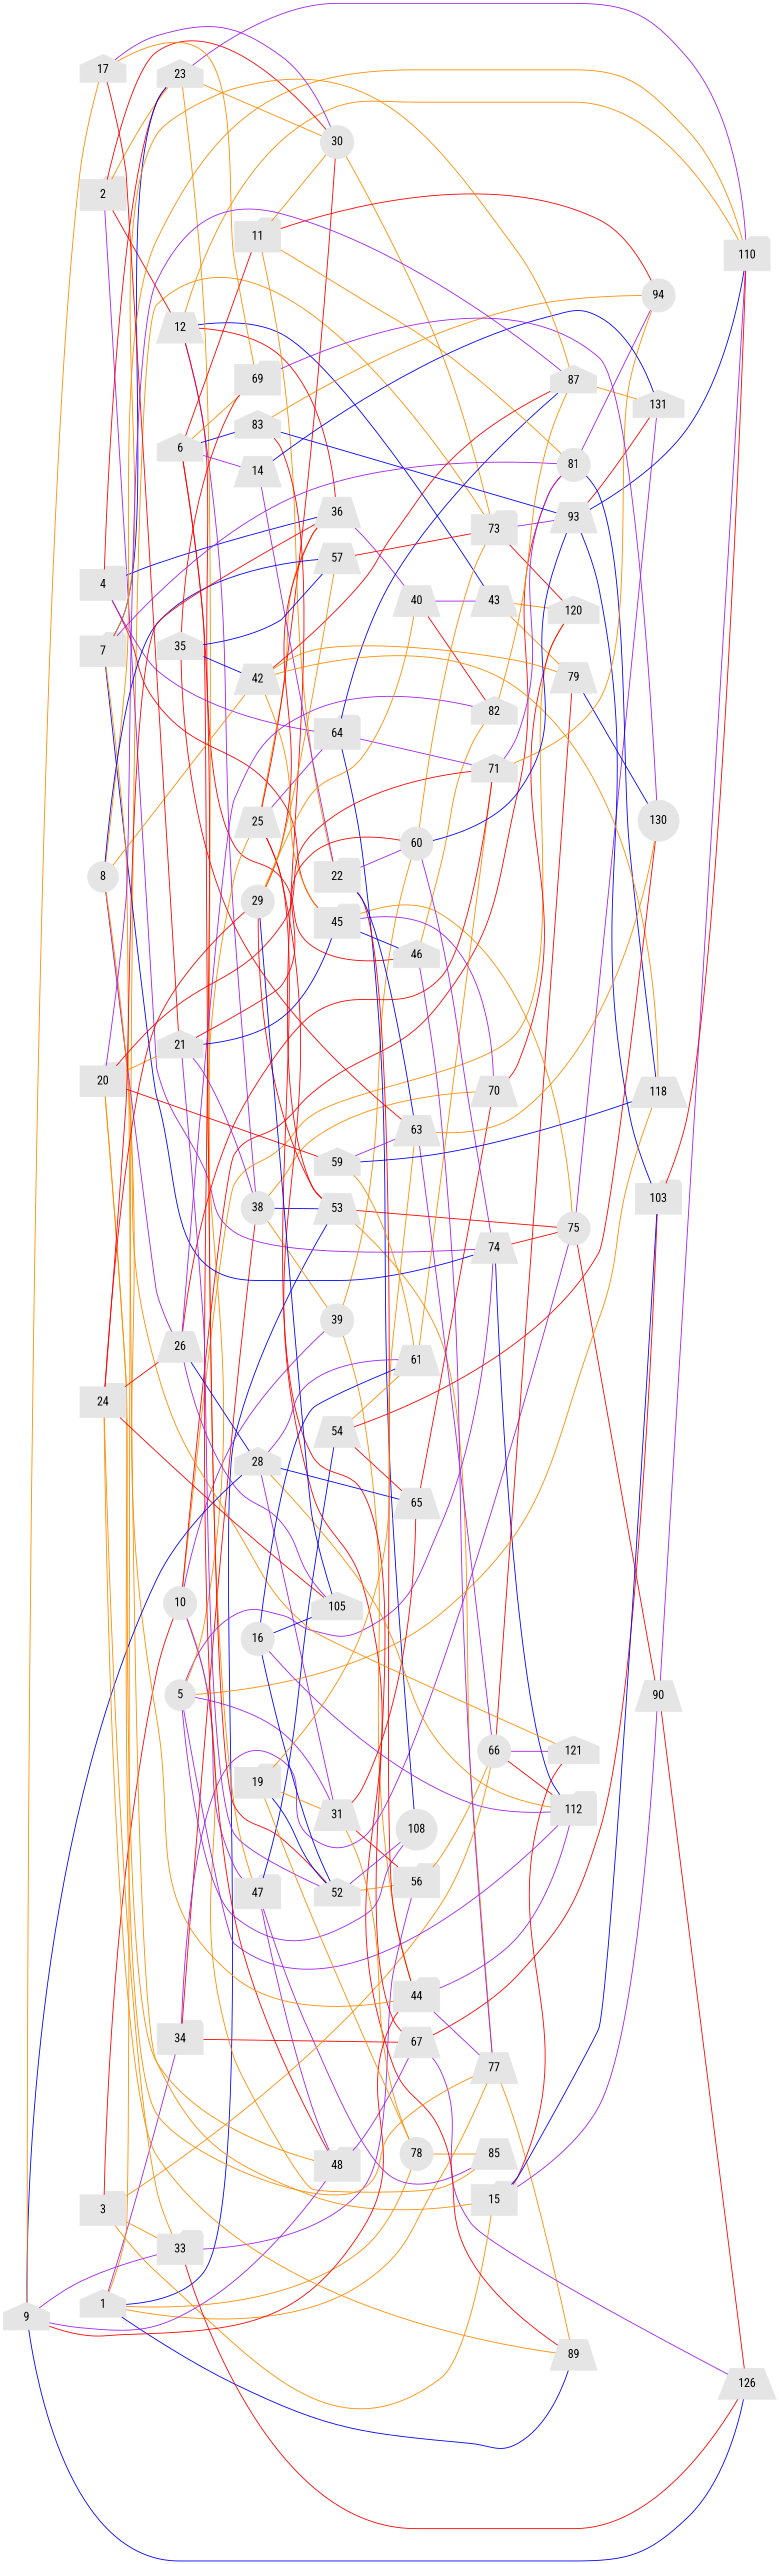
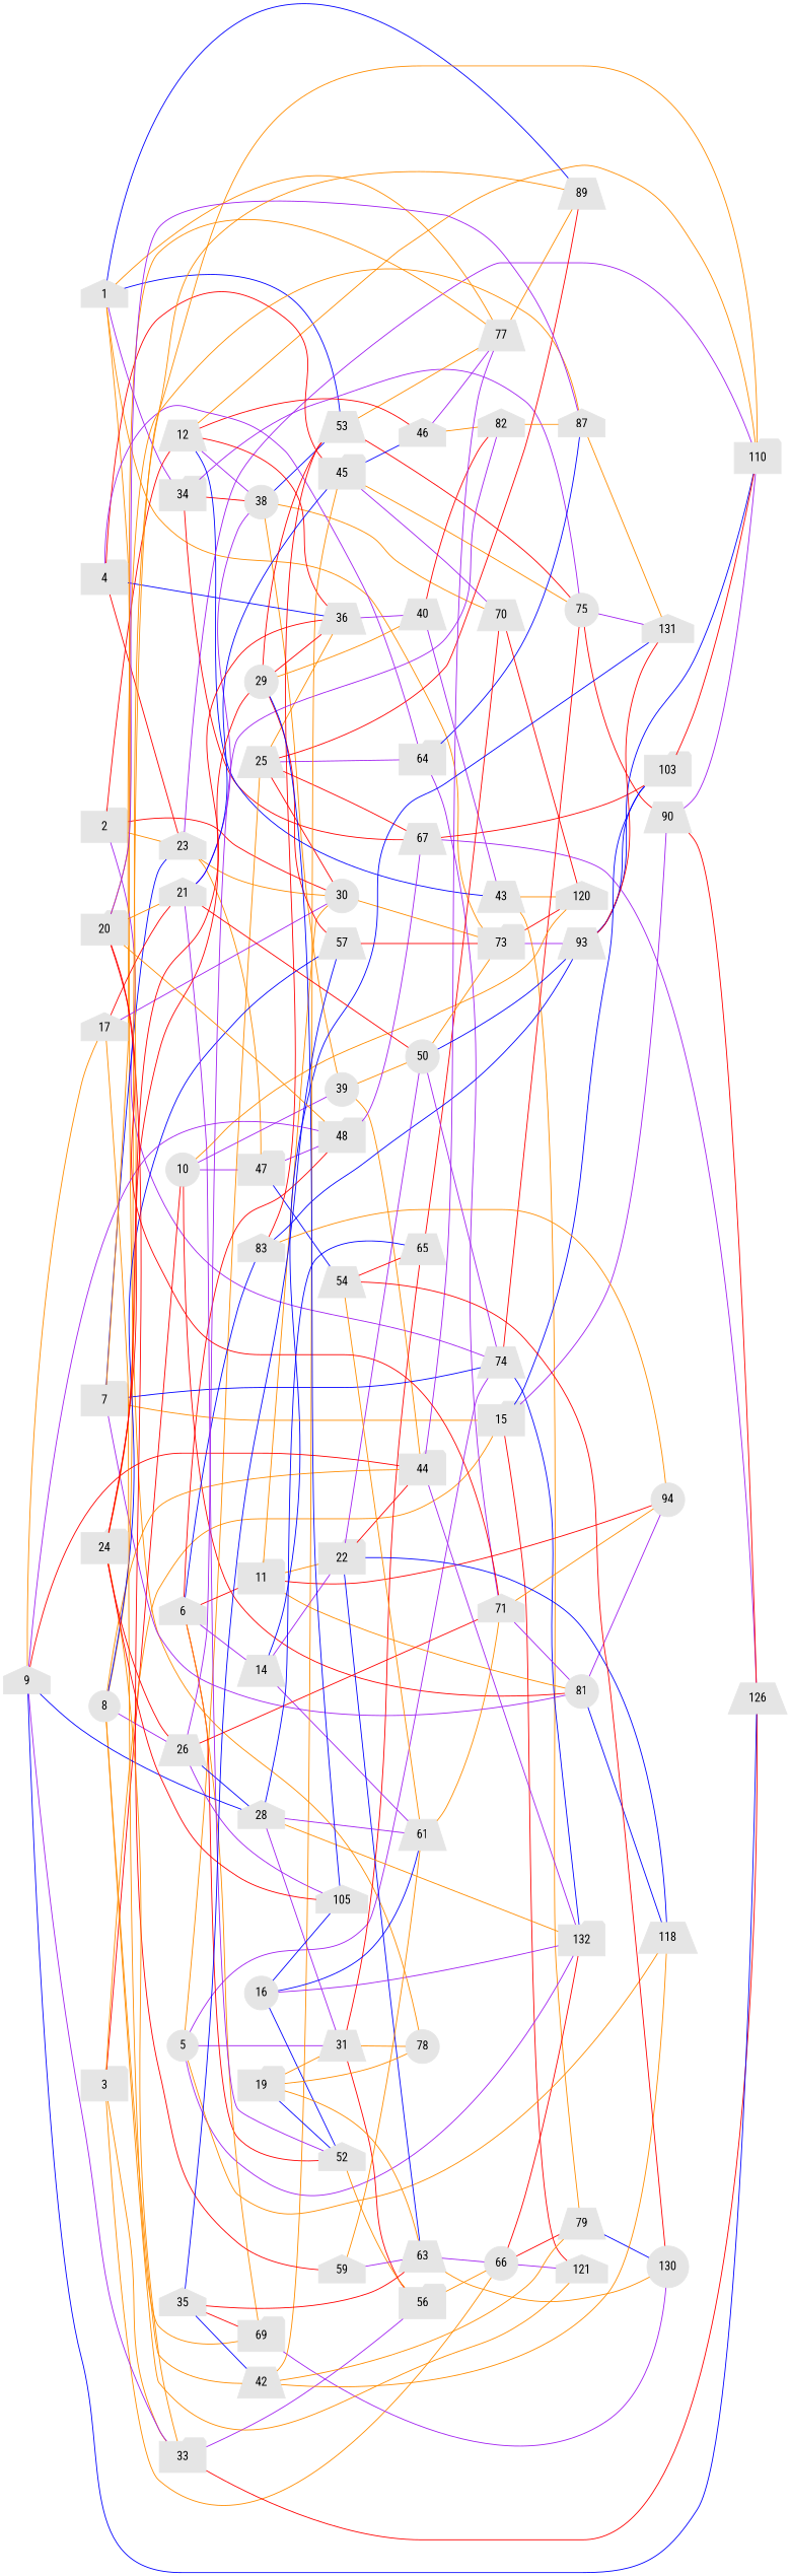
  graph {
    fontname="Roboto Condensed"
    rankdir=LR
    node [color=gray90 fontname="Roboto Condensed" shape=trapezium style=filled]
    edge [color=darkorange fontname="Roboto Condensed"]
    1 [shape=house super="+97"]
    34 [shape=folder]
    53 [super="+54"]
    73 [shape=folder super="+111"]
    77 [super="+122"]
    78 [shape=circle]
    89
    38 [shape=circle super="+100"]
    67 [super="+127"]
    75 [shape=circle super="+98"]
    120 [shape=house]
    93 [super="+114"]
-   85
    12 [super="+84"]
    36 [super="+68"]
    110 [shape=folder super="+123"]
    43
    46 [shape=house]
    2 [shape=folder]
    23 [shape=house super="+41"]
    30 [shape=circle super="+104"]
    74 [super="+117"]
    47 [shape=folder super="+60"]
-   112 [shape=folder super="+125"]
+   112 [shape=folder super="+125" label=132]
    10 [shape=circle super="+49"]
    81 [shape=circle super="+83"]
    39 [shape=circle]
    3 [shape=folder]
    15 [shape=folder super="+32"]
    33 [shape=folder super="+72"]
    66 [shape=circle super="+86"]
    121 [shape=house]
    90
    103 [shape=folder]
    126
    56 [shape=folder]
    79
    4 [shape=folder]
    45 [shape=folder super="+129"]
    64 [shape=folder super="+115"]
    40
    70
-   108 [shape=circle]
    87 [shape=house super="+107"]
    71 [shape=house super="+99"]
    5 [shape=circle super="+109"]
    25 [super="+106"]
    31 [super="+37"]
    118
    65
    6 [shape=house super="+80"]
    11 [shape=folder super="+58"]
    n53 [label=83 shape=house]
    14
    48 [shape=folder super="+124"]
    52 [shape=house super="+62"]
    69 [shape=folder]
    22 [shape=folder super="+119"]
    94 [shape=circle]
    61 [super="+95"]
    131 [shape=house]
    130 [shape=circle]
    7 [shape=folder super="+101"]
    8 [shape=circle super="+18"]
    26 [super="+96"]
    42 [super="+102"]
    44 [shape=folder super="+92"]
    57
    28 [shape=house super="+88"]
    105 [shape=house]
    82 [shape=house]
    9 [shape=house super="+51"]
    17 [shape=house]
    21 [shape=house super="+27"]
-   50 [shape=circle super="+116" label=60]
+   50 [shape=circle super="+116"]
    n76 [label=54]
    63 [super="+128"]
    16 [shape=circle]
    19 [shape=folder]
    20 [shape=folder super="+91"]
    59 [shape=house]
    24 [shape=folder super="+76"]
    29 [shape=circle super="+113"]
    35 [shape=house]
    1 -- 34 [color=purple]
    1 -- 53 [color=blue]
    1 -- 73
    1 -- 77
    1 -- 78
    1 -- 89 [color=blue]
    34 -- 38 [color=red]
    34 -- 67 [color=red]
    34 -- 75 [color=purple]
    53 -- 77
    53 -- 75 [color=red]
    73 -- 120 [color=red]
    73 -- 93 [color=purple]
    77 -- 89
-   78 -- 85
    38 -- 53 [color=blue]
    38 -- 39
    38 -- 70
    67 -- 103 [color=red]
    67 -- 126 [color=purple]
    75 -- 90 [color=red]
    75 -- 131 [color=purple]
    93 -- 110 [color=blue]
    93 -- 103 [color=blue]
    93 -- 131 [color=red]
    12 -- 38 [color=purple]
    12 -- 36 [color=red]
    12 -- 110
    12 -- 43 [color=blue]
    12 -- 46 [color=red]
    36 -- 40 [color=purple]
    43 -- 120
    43 -- 79
    46 -- 77 [color=purple]
    46 -- 82
    2 -- 12 [color=red]
    2 -- 23
    2 -- 30 [color=red]
    2 -- 74 [color=purple]
    23 -- 110 [color=purple]
    23 -- 30
    23 -- 47
    30 -- 73
    74 -- 75 [color=red]
    74 -- 112 [color=blue]
-   47 -- 85 [color=purple weight=2]
    47 -- 48 [color=purple]
    47 -- n76 [color=blue]
    10 -- 120
-   10 -- 85
    10 -- 47 [color=purple]
    10 -- 81 [color=red]
    10 -- 39 [color=purple]
    81 -- 118 [color=blue]
    81 -- 94 [color=purple]
    39 -- 44
    39 -- 50
    3 -- 10 [color=red]
    3 -- 15
    3 -- 33
    3 -- 66
    15 -- 121 [color=red]
    15 -- 90 [color=purple]
    15 -- 103 [color=blue]
    33 -- 126 [color=red]
    33 -- 56 [color=purple]
    66 -- 112 [color=red]
    66 -- 121 [color=purple]
    66 -- 79 [color=red]
    90 -- 110 [color=purple]
    90 -- 126 [color=red]
    103 -- 110 [color=red]
    56 -- 66
    79 -- 130 [color=blue]
    4 -- 36 [color=blue]
    4 -- 23 [color=red]
    4 -- 45 [color=red]
    4 -- 64 [color=purple]
    45 -- 75
    45 -- 46 [color=blue]
    45 -- 70 [color=purple]
-   64 -- 108 [color=blue weight=2]
    64 -- 87 [color=blue]
    64 -- 71 [color=purple]
    40 -- 43 [color=purple]
    40 -- 82 [color=red]
    70 -- 120 [color=red]
    87 -- 131
    71 -- 81 [color=purple]
    71 -- 94
    5 -- 74 [color=purple]
    5 -- 112 [color=purple]
-   5 -- 108 [color=purple]
    5 -- 25
    5 -- 31 [color=purple]
    5 -- 118
    25 -- 89 [color=red]
    25 -- 67 [color=red]
    25 -- 36
    25 -- 30 [color=red]
    25 -- 64 [color=purple]
    31 -- 78
    31 -- 56 [color=red]
    31 -- 65 [color=red]
    65 -- 70 [color=red]
    6 -- 11 [color=red]
    6 -- n53 [color=blue]
    6 -- 14 [color=purple]
    6 -- 48 [color=red]
    6 -- 52 [color=red]
    6 -- 69
    11 -- 30
    11 -- 81
    11 -- 22 [weight=2]
    11 -- 94 [color=red]
    n53 -- 53 [color=red]
    n53 -- 93 [color=blue]
    n53 -- 94
    14 -- 22 [color=purple]
+   14 -- 61 [color=purple]
    14 -- 131 [color=blue]
    48 -- 67 [color=purple weight=2]
    52 -- 56
-   52 -- 108 [color=purple]
    69 -- 130 [color=purple]
    22 -- 44 [color=red]
    22 -- 50 [color=purple]
    22 -- 63 [color=blue]
    61 -- 71
    7 -- 23 [color=blue]
    7 -- 74 [color=blue]
    7 -- 81 [color=purple]
    7 -- 15 [weight=2]
    7 -- 87
    8 -- 110
    8 -- 121
    8 -- 26 [color=purple]
    8 -- 42
    8 -- 44
    8 -- 57 [color=blue]
    26 -- 71 [color=red]
    26 -- 28 [color=blue]
    26 -- 105 [color=purple]
    26 -- 82 [color=purple]
    42 -- 79
    42 -- 45
-   42 -- 87 [color=red]
    42 -- 118
    44 -- 77 [color=purple]
    44 -- 112 [color=purple]
    57 -- 73 [color=red]
    28 -- 112
    28 -- 31 [color=purple]
    28 -- 65 [color=blue]
    28 -- 61 [color=purple]
    82 -- 87
    9 -- 33 [color=purple]
    9 -- 126 [color=blue]
    9 -- 48 [color=purple]
    9 -- 44 [color=red]
    9 -- 28 [color=blue]
    9 -- 17
    17 -- 30 [color=purple]
    17 -- 69
    17 -- 21 [color=red]
    21 -- 38 [color=purple]
    21 -- 45 [color=blue]
    21 -- 52 [color=purple]
    21 -- 50 [color=red]
    50 -- 73
    50 -- 93 [color=blue]
    50 -- 74 [color=purple]
    n76 -- 65 [color=red]
    n76 -- 61
    n76 -- 130 [color=red]
    63 -- 66 [color=purple]
    63 -- 130
    16 -- 112 [color=purple]
    16 -- 52 [color=blue]
    16 -- 61 [color=blue]
    16 -- 105 [color=blue]
    19 -- 78
    19 -- 31
    19 -- 52 [color=blue]
    19 -- 63
    20 -- 77
    20 -- 87 [color=purple]
    20 -- 71 [color=red]
    20 -- 48
    20 -- 21
    20 -- 59 [color=red]
-   59 -- 118 [color=blue]
+   22 -- 118 [color=blue]
    59 -- 61
    59 -- 63 [color=purple]
    24 -- 89
    24 -- 36 [color=red]
    24 -- 33
    24 -- 26 [color=red]
    24 -- 105 [color=red]
    24 -- 29 [color=red]
    29 -- 53 [color=red]
    29 -- 36 [color=red]
    29 -- 40
-   29 -- 57
+   29 -- 57 [color=red]
    29 -- 105 [color=blue]
    35 -- 69 [color=red]
    35 -- 42 [color=blue]
    35 -- 57 [color=blue]
    35 -- 63 [color=red]
  }
